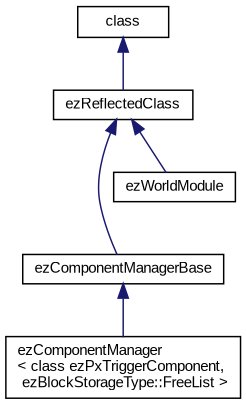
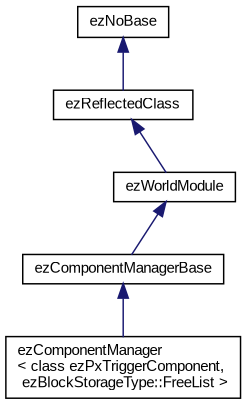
  digraph {
    fontname="Liberation Sans"
    node [color=black fillcolor=white fontname="Liberation Sans" fontsize=10 shape=record style=filled]
    edge [color=midnightblue dir=back fontname="Liberation Sans" fontsize=10 labelfontname=Helvetica labelfontsize=10 style=solid]
    n1 [height=0.2 label="ezComponentManager\l\< class ezPxTriggerComponent,\l ezBlockStorageType::FreeList \>" width=0.4]
    n2 [height=0.2 label=ezComponentManagerBase width=0.4]
    n3 [height=0.2 label=ezWorldModule width=0.4]
    n4 [height=0.2 label=ezReflectedClass width=0.4]
-   n5 [height=0.2 label=class width=0.4]
+   n5 [height=0.2 label=ezNoBase width=0.4]
    n2 -> n1
-   n4 -> n2
+   n3 -> n2
    n4 -> n3
    n5 -> n4
  }
